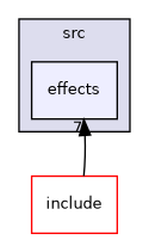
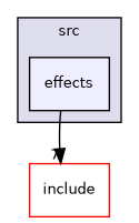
  digraph {
    compound=true
    node [fontname=Helvetica fontsize=10 shape=box style=filled]
    n1 [fillcolor="#eeeeff" label=effects pencolor=black]
    n2 [color=red fillcolor=white label=include]
    subgraph cluster_1 {
      bgcolor="#ddddee"
      fontname=Helvetica
      fontsize=10
      label=src
      pencolor=black
      n1
    }
-   n2 -> n1 [headlabel=7 labeldistance=1.5 labelfontname=Helvetica labelfontsize=10]
+   n1 -> n2 [headlabel=7 labeldistance=1.5 labelfontname=Helvetica labelfontsize=10]
  }
